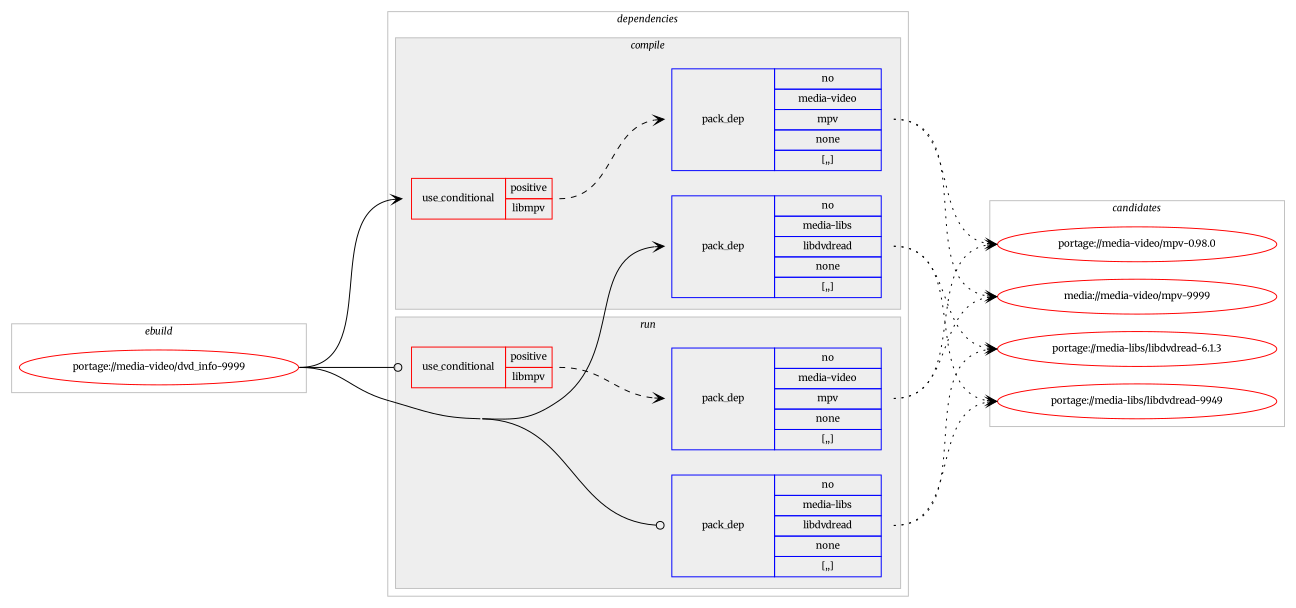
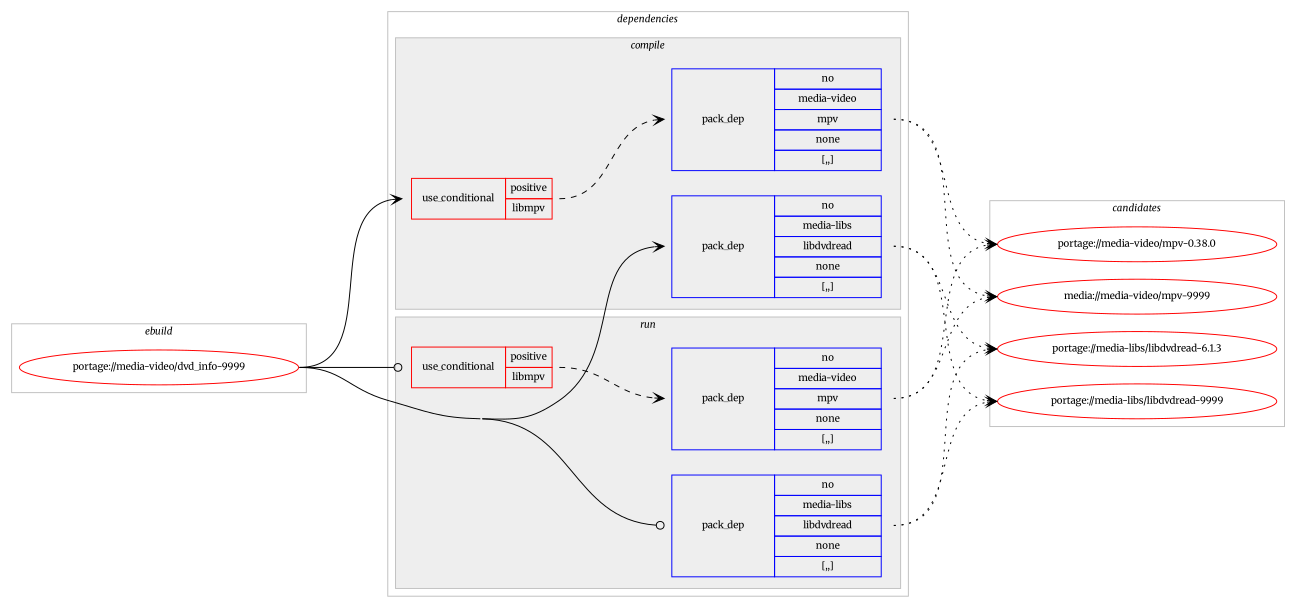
  digraph {
    compound=true
    concentrate=true
    fontname=Merriweather
    fontsize=10
    newrank=true
    rankdir=LR
    ranksep=1.5
    node [color=red fontname=Merriweather fontsize=10 shape=none]
    edge [arrowhead=vee fontname=Merriweather headport=w style=dotted tailport=e weight=100]
    n1 [label="portage://media-video/dvd_info-9999" width=4 shape=""]
    n2 [color=blue label=<<TABLE BORDER="0" CELLBORDER="1" CELLSPACING="0" CELLPADDING="4" WIDTH="220"><TR><TD ROWSPAN="6" CELLPADDING="30">pack_dep</TD></TR><TR><TD WIDTH="110">no</TD></TR><TR><TD>media-video</TD></TR><TR><TD>mpv</TD></TR><TR><TD>none</TD></TR><TR><TD>[,,]</TD></TR></TABLE>>]
    n3 [label=<<TABLE BORDER="0" CELLBORDER="1" CELLSPACING="0" CELLPADDING="4"><TR><TD ROWSPAN="3" CELLPADDING="10">use_conditional</TD></TR><TR><TD>positive</TD></TR><TR><TD>libmpv</TD></TR></TABLE>>]
    n4 [color=blue label=<<TABLE BORDER="0" CELLBORDER="1" CELLSPACING="0" CELLPADDING="4" WIDTH="220"><TR><TD ROWSPAN="6" CELLPADDING="30">pack_dep</TD></TR><TR><TD WIDTH="110">no</TD></TR><TR><TD>media-libs</TD></TR><TR><TD>libdvdread</TD></TR><TR><TD>none</TD></TR><TR><TD>[,,]</TD></TR></TABLE>>]
    n5 [color=blue label=<<TABLE BORDER="0" CELLBORDER="1" CELLSPACING="0" CELLPADDING="4" WIDTH="220"><TR><TD ROWSPAN="6" CELLPADDING="30">pack_dep</TD></TR><TR><TD WIDTH="110">no</TD></TR><TR><TD>media-video</TD></TR><TR><TD>mpv</TD></TR><TR><TD>none</TD></TR><TR><TD>[,,]</TD></TR></TABLE>>]
    n6 [label=<<TABLE BORDER="0" CELLBORDER="1" CELLSPACING="0" CELLPADDING="4"><TR><TD ROWSPAN="3" CELLPADDING="10">use_conditional</TD></TR><TR><TD>positive</TD></TR><TR><TD>libmpv</TD></TR></TABLE>>]
    n7 [color=blue label=<<TABLE BORDER="0" CELLBORDER="1" CELLSPACING="0" CELLPADDING="4" WIDTH="220"><TR><TD ROWSPAN="6" CELLPADDING="30">pack_dep</TD></TR><TR><TD WIDTH="110">no</TD></TR><TR><TD>media-libs</TD></TR><TR><TD>libdvdread</TD></TR><TR><TD>none</TD></TR><TR><TD>[,,]</TD></TR></TABLE>>]
-   n8 [label="portage://media-video/mpv-0.98.0" width=4 shape=""]
+   n8 [label="portage://media-video/mpv-0.38.0" width=4 shape=""]
    n9 [label="media://media-video/mpv-9999" width=4 shape=""]
    n10 [label="portage://media-libs/libdvdread-6.1.3" width=4 shape=""]
-   n11 [label="portage://media-libs/libdvdread-9949" width=4 shape=""]
+   n11 [label="portage://media-libs/libdvdread-9999" width=4 shape=""]
    subgraph cluster_1 {
      color=gray
      label=<<i>ebuild</i>>
      rank=same
      n1
    }
    subgraph cluster_2 {
      color=gray
      label=<<i>dependencies</i>>
      subgraph cluster_3 {
        color=gray
        fillcolor="#eeeeee"
        label=<<i>compile</i>>
        style=filled
        subgraph sub_4 {
          color=gray
          fillcolor="#eeeeee"
          label=<<i>compile</i>>
          style=filled
          n3
          subgraph sub_5 {
            color=gray
            fillcolor="#eeeeee"
            label=<<i>compile</i>>
            style=filled
            n2
          }
        }
        subgraph sub_6 {
          color=gray
          fillcolor="#eeeeee"
          label=<<i>compile</i>>
          style=filled
          n4
        }
      }
      subgraph cluster_7 {
        color=gray
        fillcolor="#eeeeee"
        label=<<i>compile and run</i>>
        style=filled
      }
      subgraph cluster_8 {
        color=gray
        fillcolor="#eeeeee"
        label=<<i>run</i>>
        style=filled
        subgraph sub_9 {
          color=gray
          fillcolor="#eeeeee"
          label=<<i>run</i>>
          style=filled
          n6
          subgraph sub_10 {
            color=gray
            fillcolor="#eeeeee"
            label=<<i>run</i>>
            style=filled
            n5
          }
        }
        subgraph sub_11 {
          color=gray
          fillcolor="#eeeeee"
          label=<<i>run</i>>
          style=filled
          n7
        }
      }
    }
    subgraph cluster_12 {
      color=gray
      label=<<i>candidates</i>>
      rank=same
      subgraph sub_13 {
        color=black
        label=<<i>candidates</i>>
        nodesep=1
        rank=same
        n8
        n9
      }
      subgraph sub_14 {
        color=black
        label=<<i>candidates</i>>
        nodesep=1
        rank=same
        n10
        n11
      }
      subgraph sub_15 {
        color=black
        label=<<i>candidates</i>>
        nodesep=1
        rank=same
        n8
        n9
      }
      subgraph sub_16 {
        color=black
        label=<<i>candidates</i>>
        nodesep=1
        rank=same
        n10
        n11
      }
    }
    n1 -> n3 [style=solid weight=20]
    n1 -> n4 [style=solid weight=20]
    n1 -> n6 [arrowhead=odot style=solid weight=20]
    n1 -> n7 [arrowhead=odot style=solid weight=20]
    n2 -> n8
    n2 -> n9
    n3 -> n2 [style=dashed weight=20]
    n4 -> n10
    n4 -> n11
    n5 -> n8
    n5 -> n9
    n6 -> n5 [style=dashed weight=20]
    n7 -> n10
    n7 -> n11
  }
